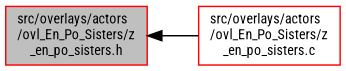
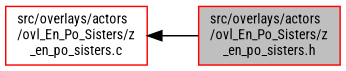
  digraph {
    rankdir=LR
    fontname="Roboto Condensed"
    node [color=red fontname="Roboto Condensed" fontsize=10 shape=record style=filled]
    n1 [fillcolor=grey75 fontcolor=black height=0.2 label="src/overlays/actors\l/ovl_En_Po_Sisters/z\l_en_po_sisters.h" width=0.4]
    n2 [fillcolor=white height=0.2 label="src/overlays/actors\l/ovl_En_Po_Sisters/z\l_en_po_sisters.c" width=0.4]
-   n1 -> n2 [color=black dir=back fontname="Roboto Condensed" fontsize=10 labelfontname=Helvetica labelfontsize=10 style=solid]
+   n2 -> n1 [color=black dir=back fontname="Roboto Condensed" fontsize=10 labelfontname=Helvetica labelfontsize=10 style=solid]
  }
